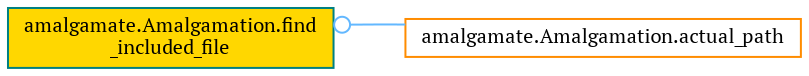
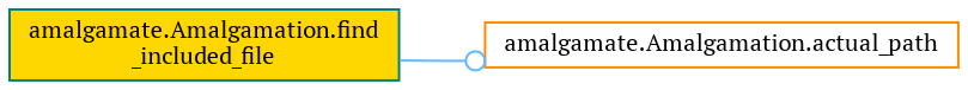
  digraph {
    rankdir=LR
    fontname="PT Serif"
    node [fontname="PT Serif" fontsize=10 shape=box style=filled]
    n1 [color=teal fillcolor=gold fontcolor=black height=0.2 label="amalgamate.Amalgamation.find\l_included_file" width=0.4]
    n2 [color=darkorange fillcolor=white height=0.2 label="amalgamate.Amalgamation.actual_path" width=0.4]
-   n2 -> n1 [color=steelblue1 fontname="PT Serif" fontsize=10 labelfontname=Helvetica labelfontsize=10 style=solid arrowhead=odot]
+   n1 -> n2 [color=steelblue1 fontname="PT Serif" fontsize=10 labelfontname=Helvetica labelfontsize=10 style=solid arrowhead=odot]
  }
